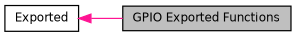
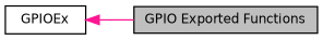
  digraph {
    rankdir=LR
    node [color=black fontname=Helvetica fontsize=10 shape=record style=filled]
    n1 [fillcolor=grey75 fontcolor=black height=0.2 label="GPIO Exported Functions" width=0.4]
-   n2 [fillcolor=white height=0.2 label=Exported width=0.4]
+   n2 [fillcolor=white height=0.2 label=GPIOEx width=0.4]
    n2 -> n1 [dir=back fontname=Helvetica fontsize=10 labelfontname=Helvetica labelfontsize=10 shape=plaintext style=solid color=deeppink]
  }
